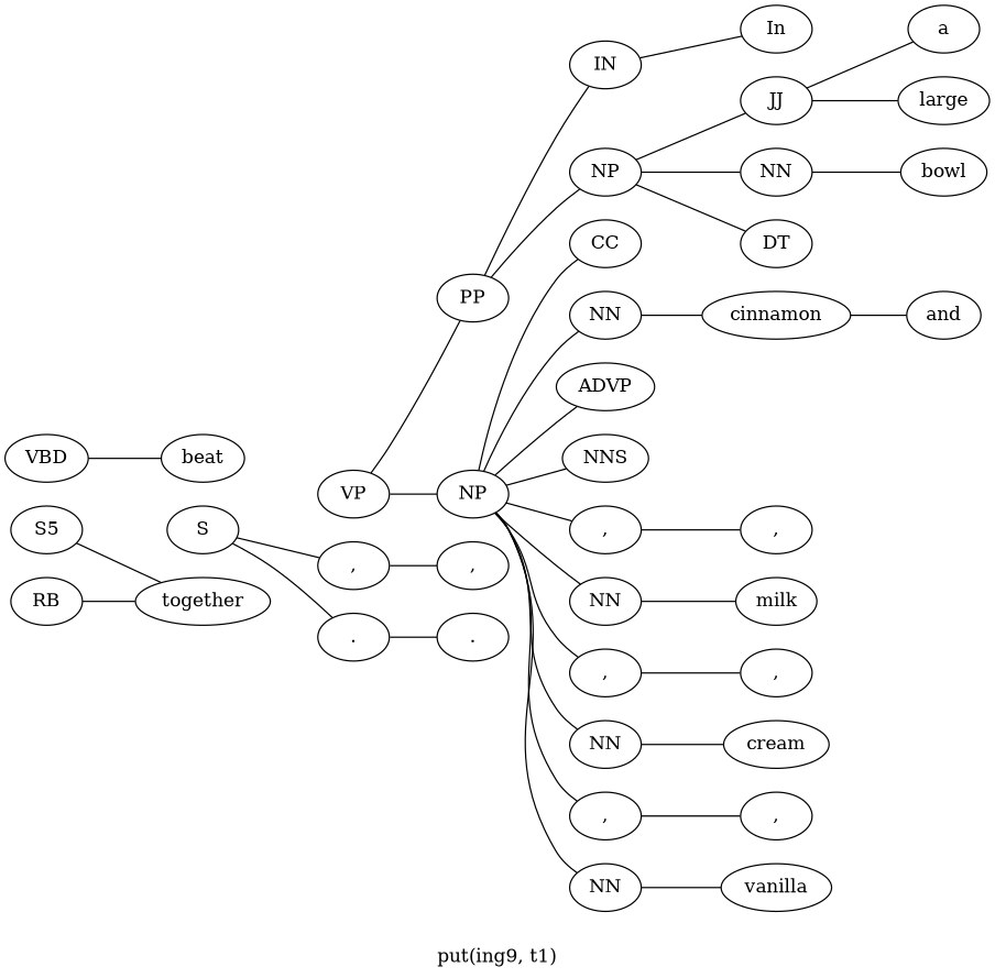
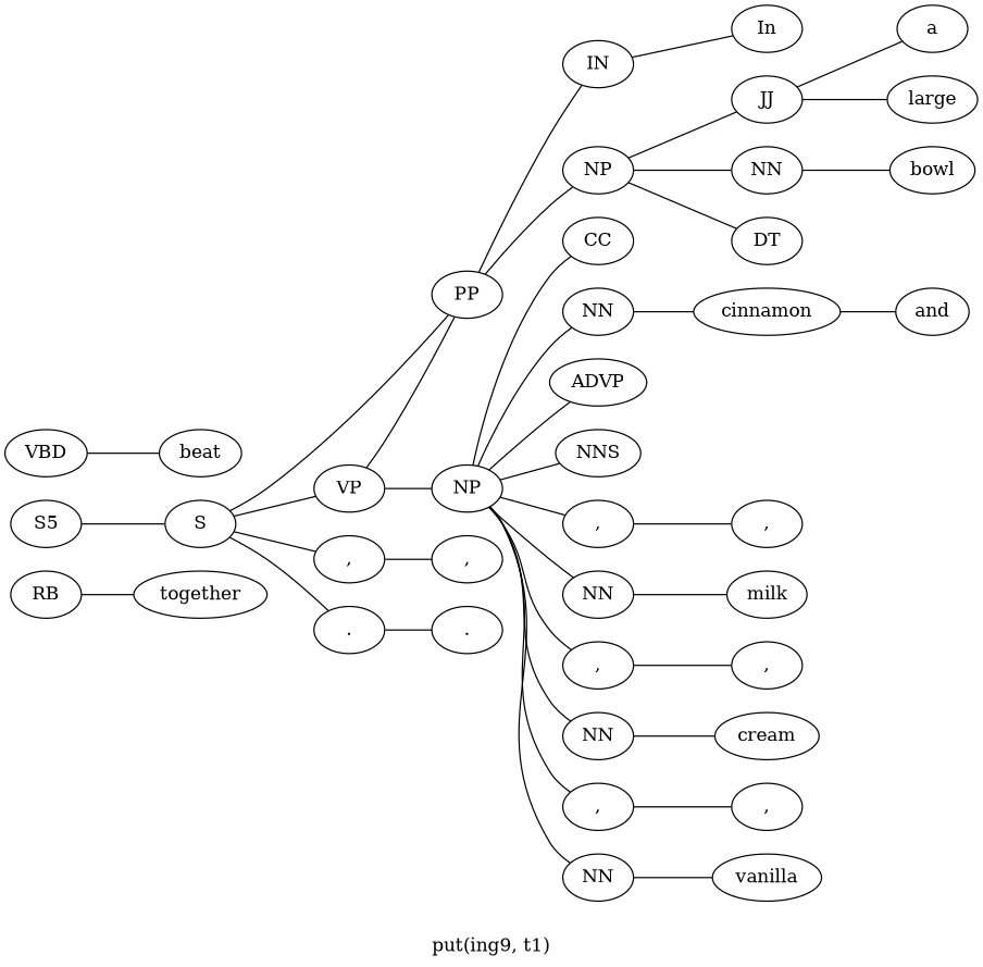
  graph {
    label="put(ing9, t1)"
    rankdir=LR
    n1 [label=S5]
    n2 [label=S]
    n3 [label=PP]
    n4 [label=","]
    n5 [label=VP]
    n6 [label="."]
    n7 [label=IN]
    n8 [label=NP]
    n9 [label=","]
    n10 [label=NP]
    n11 [label="."]
    n12 [label=In]
    n13 [label=DT]
    n14 [label=JJ]
    n15 [label=NN]
    n16 [label=a]
    n17 [label=large]
    n18 [label=bowl]
    n19 [label=VBD]
    n20 [label=beat]
    n21 [label=ADVP]
    n22 [label=NNS]
    n23 [label=","]
    n24 [label=NN]
    n25 [label=","]
    n26 [label=NN]
    n27 [label=","]
    n28 [label=NN]
    n29 [label=CC]
    n30 [label=NN]
    n31 [label=","]
    n32 [label=milk]
    n33 [label=","]
    n34 [label=cream]
    n35 [label=","]
    n36 [label=vanilla]
    n37 [label=cinnamon]
    n38 [label=RB]
    n39 [label=together]
    n40 [label=and]
-   n1 -- n39
+   n1 -- n2
+   n2 -- n3
    n2 -- n4
+   n2 -- n5
    n2 -- n6
    n3 -- n7
    n3 -- n8
    n4 -- n9
    n5 -- n3
    n5 -- n10
    n6 -- n11
    n7 -- n12
    n8 -- n13
    n8 -- n14
    n8 -- n15
    n10 -- n21
    n10 -- n22
    n10 -- n23
    n10 -- n24
    n10 -- n25
    n10 -- n26
    n10 -- n27
    n10 -- n28
    n10 -- n29
    n10 -- n30
    n14 -- n16
    n14 -- n17
    n15 -- n18
    n19 -- n20
    n23 -- n31
    n24 -- n32
    n25 -- n33
    n26 -- n34
    n27 -- n35
    n28 -- n36
    n30 -- n37
    n37 -- n40
    n38 -- n39
  }
